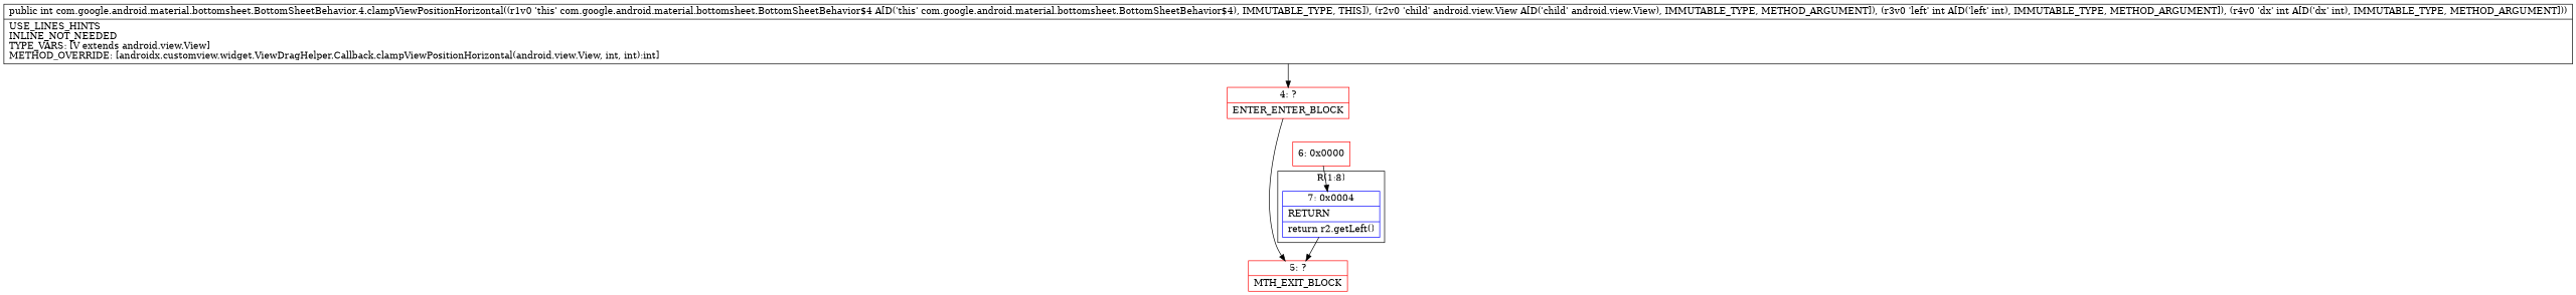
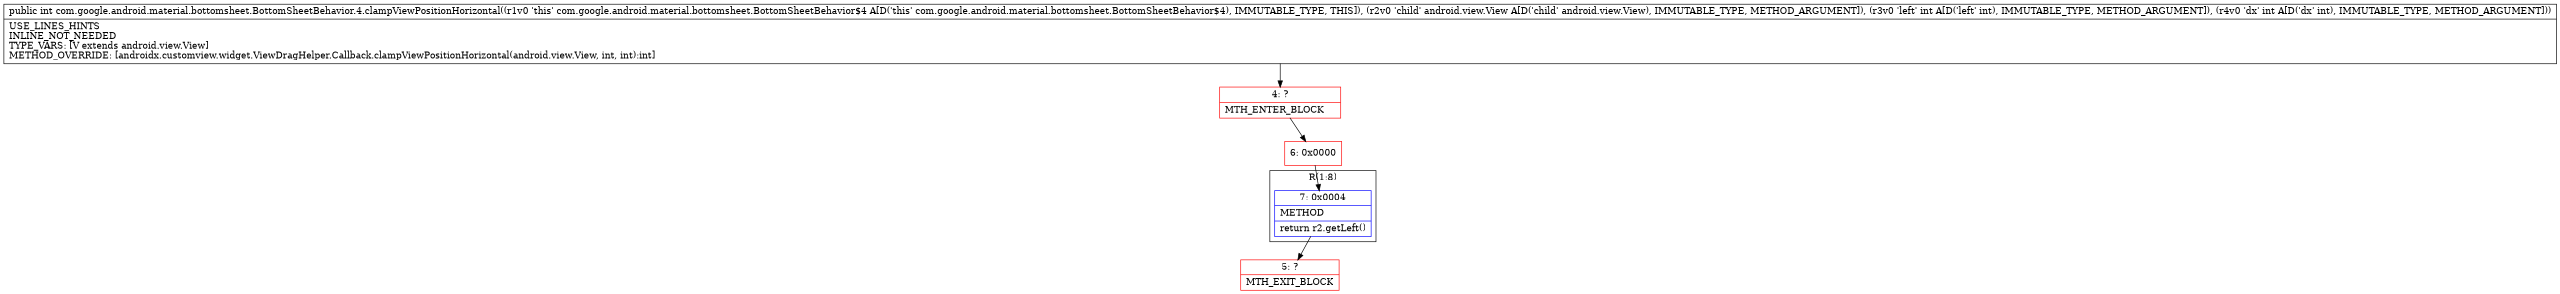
  digraph {
    node [color=red shape=record]
-   n1 [color=blue label="{7\:\ 0x0004|RETURN\l|return r2.getLeft()\l}"]
+   n1 [color=blue label="{7\:\ 0x0004|METHOD\l|return r2.getLeft()\l}"]
    n2 [label="{5\:\ ?|MTH_EXIT_BLOCK\l}"]
-   n3 [label="{4\:\ ?|ENTER_ENTER_BLOCK\l}"]
+   n3 [label="{4\:\ ?|MTH_ENTER_BLOCK\l}"]
    n4 [label="{6\:\ 0x0000}"]
    n5 [label="{public int com.google.android.material.bottomsheet.BottomSheetBehavior.4.clampViewPositionHorizontal((r1v0 'this' com.google.android.material.bottomsheet.BottomSheetBehavior$4 A[D('this' com.google.android.material.bottomsheet.BottomSheetBehavior$4), IMMUTABLE_TYPE, THIS]), (r2v0 'child' android.view.View A[D('child' android.view.View), IMMUTABLE_TYPE, METHOD_ARGUMENT]), (r3v0 'left' int A[D('left' int), IMMUTABLE_TYPE, METHOD_ARGUMENT]), (r4v0 'dx' int A[D('dx' int), IMMUTABLE_TYPE, METHOD_ARGUMENT]))  | USE_LINES_HINTS\lINLINE_NOT_NEEDED\lTYPE_VARS: [V extends android.view.View]\lMETHOD_OVERRIDE: [androidx.customview.widget.ViewDragHelper.Callback.clampViewPositionHorizontal(android.view.View, int, int):int]\l}" color=""]
    subgraph cluster_1 {
      label="R(1:8)"
      n1
    }
    n1 -> n2
-   n3 -> n2
+   n3 -> n4
    n4 -> n1
    n5 -> n3
  }
